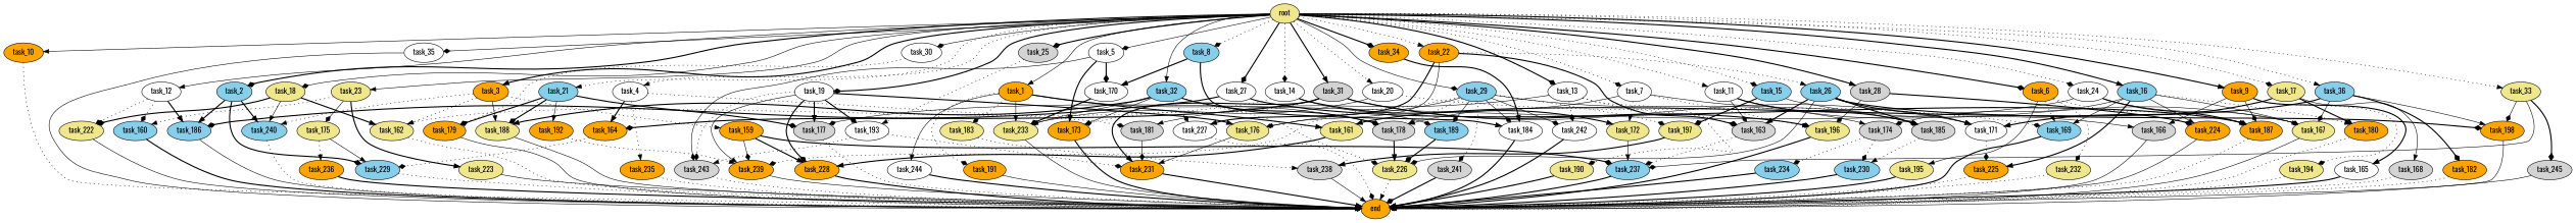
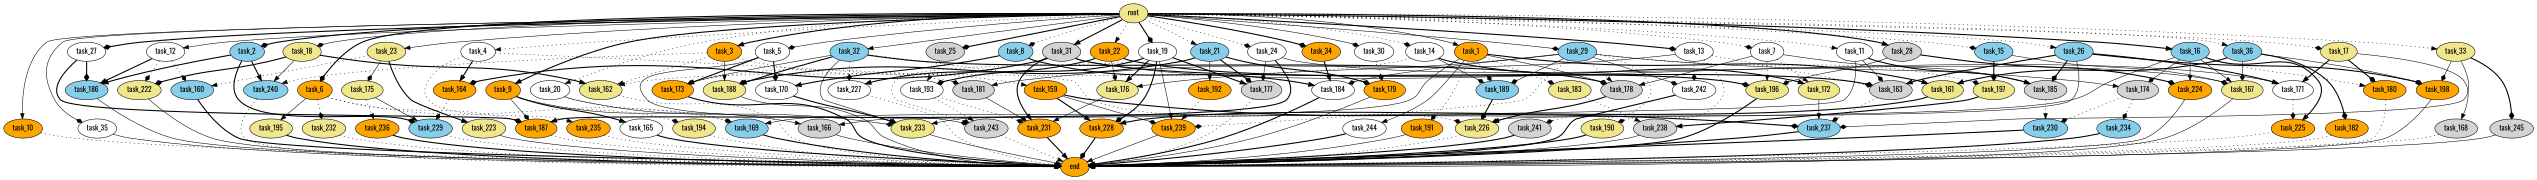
  digraph {
    fontname=Oswald
    node [fillcolor=orange fontname=Oswald style=filled]
    edge [arrowhead=normal fontname=Oswald style=bold]
    root [fillcolor=khaki]
    task_1
    task_2 [fillcolor=skyblue]
    task_3
    task_4 [fillcolor=white]
    task_5 [fillcolor=white]
    task_6
    task_7 [fillcolor=white]
    task_8 [fillcolor=skyblue]
    task_9
    task_10
    task_11 [fillcolor=white]
    task_12 [fillcolor=white]
    task_13 [fillcolor=white]
    task_14 [fillcolor=white]
    task_15 [fillcolor=skyblue]
    task_16 [fillcolor=skyblue]
    task_17 [fillcolor=khaki]
    task_18 [fillcolor=khaki]
    task_19 [fillcolor=white]
    task_20 [fillcolor=white]
    task_21 [fillcolor=skyblue]
    task_22
    task_23 [fillcolor=khaki]
    task_24 [fillcolor=white]
    task_25 [fillcolor=lightgrey]
    task_26 [fillcolor=skyblue]
    task_27 [fillcolor=white]
    task_28 [fillcolor=lightgrey]
    task_29 [fillcolor=skyblue]
    task_30 [fillcolor=white]
    task_31 [fillcolor=lightgrey]
    task_32 [fillcolor=skyblue]
    task_33 [fillcolor=khaki]
    task_34
    task_35 [fillcolor=white]
    task_36 [fillcolor=skyblue]
    task_161 [fillcolor=khaki]
    task_178 [fillcolor=lightgrey]
    task_183 [fillcolor=khaki]
    task_189 [fillcolor=skyblue]
    task_191
    task_233 [fillcolor=khaki]
    task_244 [fillcolor=white]
    task_186 [fillcolor=skyblue]
    task_229 [fillcolor=skyblue]
    task_240 [fillcolor=skyblue]
    task_159
    task_162 [fillcolor=khaki]
    task_188 [fillcolor=khaki]
    task_164
    task_181 [fillcolor=lightgrey]
    task_235
    task_170 [fillcolor=white]
    task_173
    task_243 [fillcolor=lightgrey]
    task_169 [fillcolor=skyblue]
    task_187
    task_195 [fillcolor=khaki]
    task_232 [fillcolor=khaki]
    task_172 [fillcolor=khaki]
    task_185 [fillcolor=lightgrey]
    task_196 [fillcolor=khaki]
    task_184 [fillcolor=white]
    task_165 [fillcolor=white]
    task_166 [fillcolor=lightgrey]
    task_194 [fillcolor=khaki]
    end
    task_163 [fillcolor=lightgrey]
    task_160 [fillcolor=skyblue]
    task_222 [fillcolor=khaki]
    task_190 [fillcolor=khaki]
    task_242 [fillcolor=white]
    task_167 [fillcolor=khaki]
    task_197 [fillcolor=khaki]
    task_174 [fillcolor=lightgrey]
    task_180
    task_224
    task_225
    task_168 [fillcolor=lightgrey]
    task_171 [fillcolor=white]
    task_176 [fillcolor=khaki]
    task_177 [fillcolor=lightgrey]
    task_193 [fillcolor=white]
    task_228
    task_239
    task_179
    task_192
    task_227 [fillcolor=white]
    task_175 [fillcolor=khaki]
    task_223 [fillcolor=khaki]
    task_198
    task_226 [fillcolor=khaki]
    task_241 [fillcolor=lightgrey]
    task_231
    task_237 [fillcolor=skyblue]
    task_245 [fillcolor=lightgrey]
    task_182
    task_238 [fillcolor=lightgrey]
    task_230 [fillcolor=skyblue]
    task_234 [fillcolor=skyblue]
    task_236
    root -> task_1 [style=solid]
    root -> task_2 [arrowhead=diamond]
    root -> task_3
    root -> task_4 [style=dotted]
    root -> task_5 [arrowhead=diamond style=solid]
    root -> task_6 [arrowhead=diamond]
    root -> task_7 [arrowhead=diamond style=dotted]
    root -> task_8 [arrowhead=diamond style=dotted]
    root -> task_9
    root -> task_10 [style=solid]
    root -> task_11 [style=dotted]
    root -> task_12 [style=solid]
    root -> task_13 [arrowhead=diamond]
    root -> task_14 [arrowhead=diamond style=dotted]
    root -> task_15 [arrowhead=diamond style=dotted]
    root -> task_16
    root -> task_17 [arrowhead=diamond style=dotted]
    root -> task_18 [arrowhead=diamond style=solid]
    root -> task_19 [arrowhead=diamond]
    root -> task_20 [style=dotted]
    root -> task_21 [style=dotted]
    root -> task_22 [style=dotted]
    root -> task_23 [style=solid]
    root -> task_24 [arrowhead=diamond style=dotted]
    root -> task_25 [arrowhead=diamond]
-   task_22 -> task_26 [style=dotted]
+   root -> task_26 [style=dotted]
    root -> task_27 [arrowhead=diamond]
    root -> task_28
    root -> task_29 [arrowhead=diamond style=solid]
    root -> task_30 [arrowhead=diamond style=solid]
    root -> task_31
    root -> task_32 [style=solid]
    root -> task_33 [style=dotted]
    root -> task_34 [arrowhead=diamond]
    root -> task_35 [arrowhead=diamond style=solid]
    root -> task_36 [style=dotted]
    task_1 -> task_161
    task_1 -> task_178 [arrowhead=diamond style=solid]
    task_1 -> task_183 [arrowhead=diamond style=dotted]
+   task_1 -> task_189 [arrowhead=diamond style=dotted]
    task_1 -> task_191 [arrowhead=diamond style=dotted]
    task_1 -> task_233 [style=solid]
    task_1 -> task_244 [style=solid]
    task_2 -> task_186
    task_2 -> task_229 [arrowhead=diamond]
    task_2 -> task_240
    task_3 -> task_240 [style=dotted]
    task_3 -> task_159 [style=dotted]
    task_3 -> task_162 [style=dotted]
    task_3 -> task_188 [style=solid]
    task_4 -> task_164
    task_4 -> task_181 [arrowhead=diamond style=dotted]
    task_4 -> task_235 [style=dotted]
    task_5 -> task_170 [arrowhead=diamond]
    task_5 -> task_173
    task_5 -> task_243 [arrowhead=diamond style=solid]
    task_6 -> task_169 [style=dotted]
    task_6 -> task_187 [arrowhead=diamond style=dotted]
    task_6 -> task_195 [style=solid]
    task_6 -> task_232 [arrowhead=diamond style=dotted]
    task_7 -> task_178 [style=solid]
    task_7 -> task_172 [style=dotted]
    task_7 -> task_185 [style=solid]
    task_7 -> task_196 [style=dotted]
    task_8 -> task_170
    task_8 -> task_184
    task_9 -> task_187 [arrowhead=diamond style=solid]
    task_9 -> task_165
    task_9 -> task_166 [style=solid]
    task_9 -> task_194 [arrowhead=diamond style=dotted]
    task_10 -> end [style=dotted]
    task_11 -> task_185
    task_11 -> task_166 [style=solid]
    task_11 -> task_163 [arrowhead=diamond style=solid]
    task_12 -> task_186
    task_12 -> task_160 [arrowhead=diamond style=dotted]
    task_12 -> task_222 [arrowhead=diamond style=dotted]
    task_13 -> task_181 [style=solid]
    task_13 -> task_163 [arrowhead=diamond style=dotted]
    task_13 -> task_190 [arrowhead=diamond style=dotted]
    task_13 -> task_242 [arrowhead=diamond style=dotted]
    task_14 -> task_189 [arrowhead=diamond style=solid]
    task_14 -> task_162 [style=dotted]
    task_14 -> task_172
    task_15 -> task_167 [arrowhead=diamond style=solid]
    task_15 -> task_197 [arrowhead=diamond]
    task_16 -> task_169 [style=solid]
    task_16 -> task_167 [style=solid]
    task_16 -> task_174 [arrowhead=diamond style=solid]
    task_16 -> task_180 [style=dotted]
    task_16 -> task_224 [style=solid]
    task_16 -> task_225
    task_17 -> task_180 [arrowhead=diamond]
    task_17 -> task_168 [style=solid]
    task_17 -> task_171
    task_18 -> task_240 [style=solid]
    task_18 -> task_162
    task_18 -> task_222 [arrowhead=diamond]
    task_19 -> task_243 [arrowhead=diamond style=dotted]
    task_19 -> task_176
    task_19 -> task_177
    task_19 -> task_193 [arrowhead=diamond]
    task_19 -> task_228 [arrowhead=diamond]
    task_19 -> task_239 [style=solid]
    task_20 -> task_233 [arrowhead=diamond style=solid]
    task_20 -> task_169 [arrowhead=diamond style=dotted]
    task_21 -> task_188 [arrowhead=diamond]
    task_21 -> task_177 [arrowhead=diamond]
    task_21 -> task_179 [arrowhead=diamond]
    task_21 -> task_192 [style=solid]
    task_22 -> task_163 [arrowhead=diamond]
    task_22 -> task_176 [arrowhead=diamond style=solid]
    task_22 -> task_227
    task_23 -> task_160 [style=dotted]
    task_23 -> task_175 [arrowhead=diamond style=solid]
    task_23 -> task_223
    task_24 -> task_187
    task_24 -> task_167 [arrowhead=diamond style=solid]
    task_24 -> task_177 [arrowhead=diamond style=solid]
    task_25 -> task_193 [style=dotted]
    task_26 -> task_185 [arrowhead=diamond]
    task_26 -> task_163
    task_26 -> task_171
    task_26 -> task_198 [arrowhead=diamond]
    task_26 -> task_226 [arrowhead=diamond style=solid]
    task_27 -> task_186 [arrowhead=diamond]
    task_27 -> task_187 [arrowhead=diamond]
    task_28 -> task_196 [arrowhead=diamond style=solid]
    task_28 -> task_224 [arrowhead=diamond]
    task_29 -> task_178 [style=dotted]
    task_29 -> task_189 [arrowhead=diamond style=solid]
    task_29 -> task_184 [arrowhead=diamond style=solid]
    task_29 -> task_242 [arrowhead=diamond style=solid]
    task_29 -> task_197 [arrowhead=diamond style=dotted]
    task_29 -> task_174 [style=solid]
    task_29 -> task_176 [style=solid]
    task_29 -> task_239 [arrowhead=diamond style=dotted]
    task_29 -> task_241 [arrowhead=diamond style=dotted]
    task_30 -> task_179 [arrowhead=diamond style=dotted]
    task_31 -> task_164 [arrowhead=diamond]
    task_31 -> task_173 [arrowhead=diamond style=dotted]
    task_31 -> task_196 [arrowhead=diamond]
    task_31 -> task_171 [style=solid]
    task_31 -> task_231
    task_32 -> task_178 [arrowhead=diamond]
    task_32 -> task_233 [style=solid]
    task_32 -> task_188
    task_32 -> task_173 [style=solid]
    task_32 -> task_227 [arrowhead=diamond style=dotted]
    task_32 -> task_226 [arrowhead=diamond style=dotted]
    task_33 -> task_198 [arrowhead=diamond style=solid]
    task_33 -> task_237 [arrowhead=diamond style=solid]
    task_33 -> task_245 [arrowhead=diamond]
    task_34 -> task_184
    task_35 -> end [arrowhead=diamond style=solid]
    task_36 -> task_161
    task_36 -> task_167 [arrowhead=diamond style=solid]
    task_36 -> task_198 [style=solid]
    task_36 -> task_182 [arrowhead=diamond]
    task_161 -> task_228
    task_178 -> task_226
    task_183 -> task_238 [style=dotted]
    task_189 -> task_226 [arrowhead=diamond]
    task_191 -> end [arrowhead=diamond style=solid]
    task_233 -> end [style=solid]
    task_244 -> end [arrowhead=diamond]
    task_186 -> end [style=solid]
    task_229 -> end [arrowhead=diamond style=dotted]
    task_240 -> end [style=dotted]
    task_159 -> task_228
    task_159 -> task_239 [arrowhead=diamond style=solid]
    task_159 -> task_237 [arrowhead=diamond]
    task_162 -> end [arrowhead=diamond style=dotted]
    task_188 -> end [style=solid]
    task_164 -> task_229 [arrowhead=diamond style=dotted]
    task_181 -> task_231 [arrowhead=diamond style=solid]
    task_235 -> end [style=dotted]
    task_170 -> task_233 [arrowhead=diamond]
    task_173 -> end [arrowhead=diamond]
    task_243 -> end [style=dotted]
    task_169 -> end
    task_187 -> end [style=dotted]
    task_195 -> end [arrowhead=diamond]
    task_232 -> end [style=dotted]
    task_172 -> task_237 [style=solid]
    task_185 -> task_230 [style=dotted]
    task_196 -> end [arrowhead=diamond]
    task_184 -> end
    task_165 -> end
    task_166 -> end [style=solid]
    task_194 -> end [style=dotted]
    task_163 -> task_237 [arrowhead=diamond style=dotted]
    task_160 -> end
    task_222 -> end [style=solid]
    task_190 -> end
    task_242 -> end
    task_167 -> end [arrowhead=diamond style=solid]
    task_197 -> task_238
    task_174 -> task_230 [arrowhead=diamond style=dotted]
    task_174 -> task_234 [arrowhead=diamond style=dotted]
    task_180 -> end [style=dotted]
    task_224 -> end [arrowhead=diamond style=solid]
    task_225 -> end [style=dotted]
    task_168 -> end [style=dotted]
    task_171 -> task_225 [arrowhead=diamond style=dotted]
    task_176 -> task_231 [style=solid]
    task_177 -> end [style=dotted]
    task_193 -> task_243 [style=dotted]
    task_193 -> task_231 [arrowhead=diamond style=dotted]
    task_228 -> end [arrowhead=diamond]
    task_239 -> end [style=solid]
    task_179 -> end [arrowhead=diamond style=solid]
    task_192 -> task_239 [style=dotted]
    task_227 -> end [arrowhead=diamond style=dotted]
    task_175 -> task_229 [style=solid]
    task_175 -> task_236 [style=dotted]
    task_223 -> end [style=solid]
    task_198 -> end [arrowhead=diamond style=solid]
    task_226 -> end [style=dotted]
    task_241 -> end [arrowhead=diamond]
    task_231 -> end
    task_237 -> end [arrowhead=diamond]
    task_245 -> end [arrowhead=diamond style=solid]
    task_182 -> end [arrowhead=diamond style=dotted]
    task_238 -> end [style=solid]
    task_230 -> end [arrowhead=diamond]
    task_234 -> end [arrowhead=diamond]
    task_236 -> end
  }
